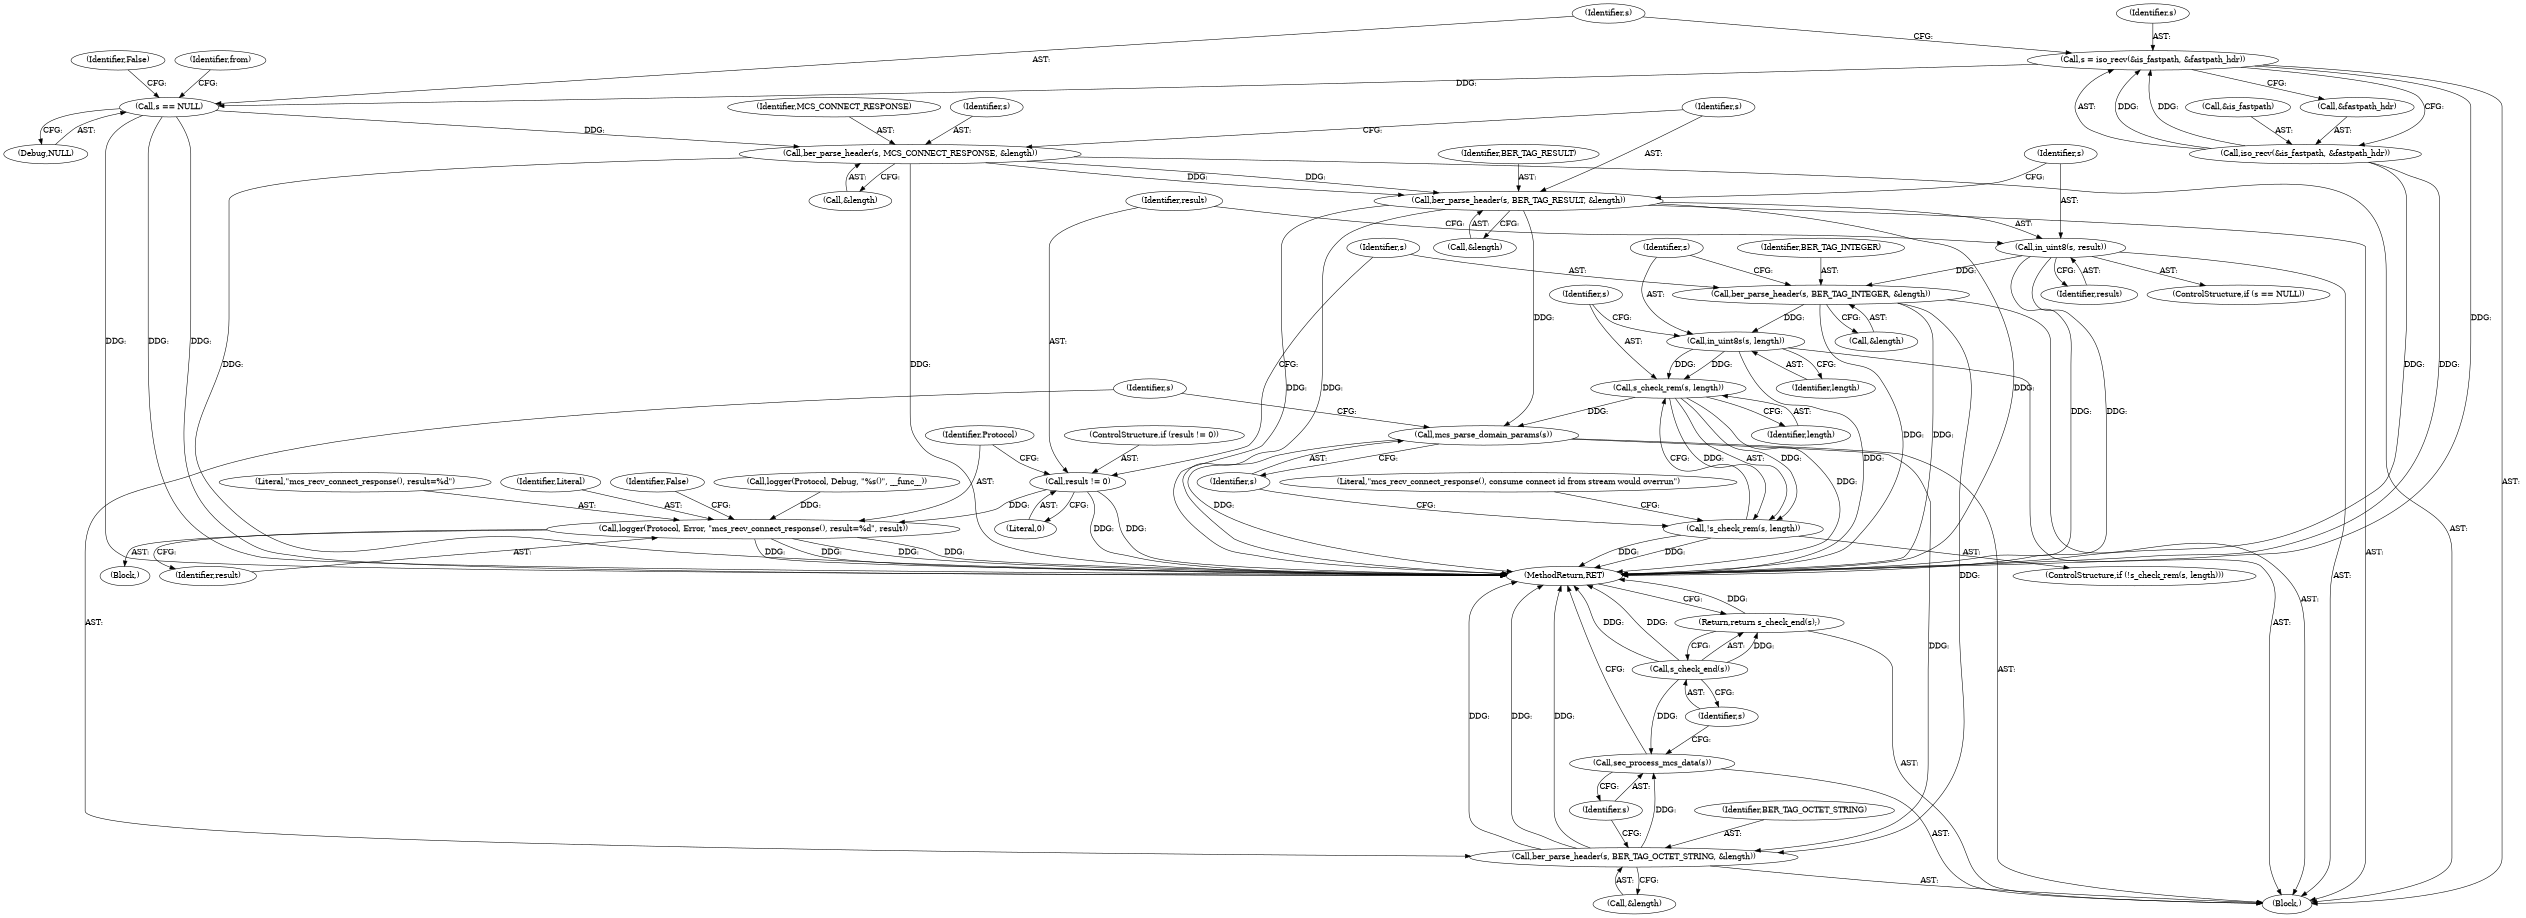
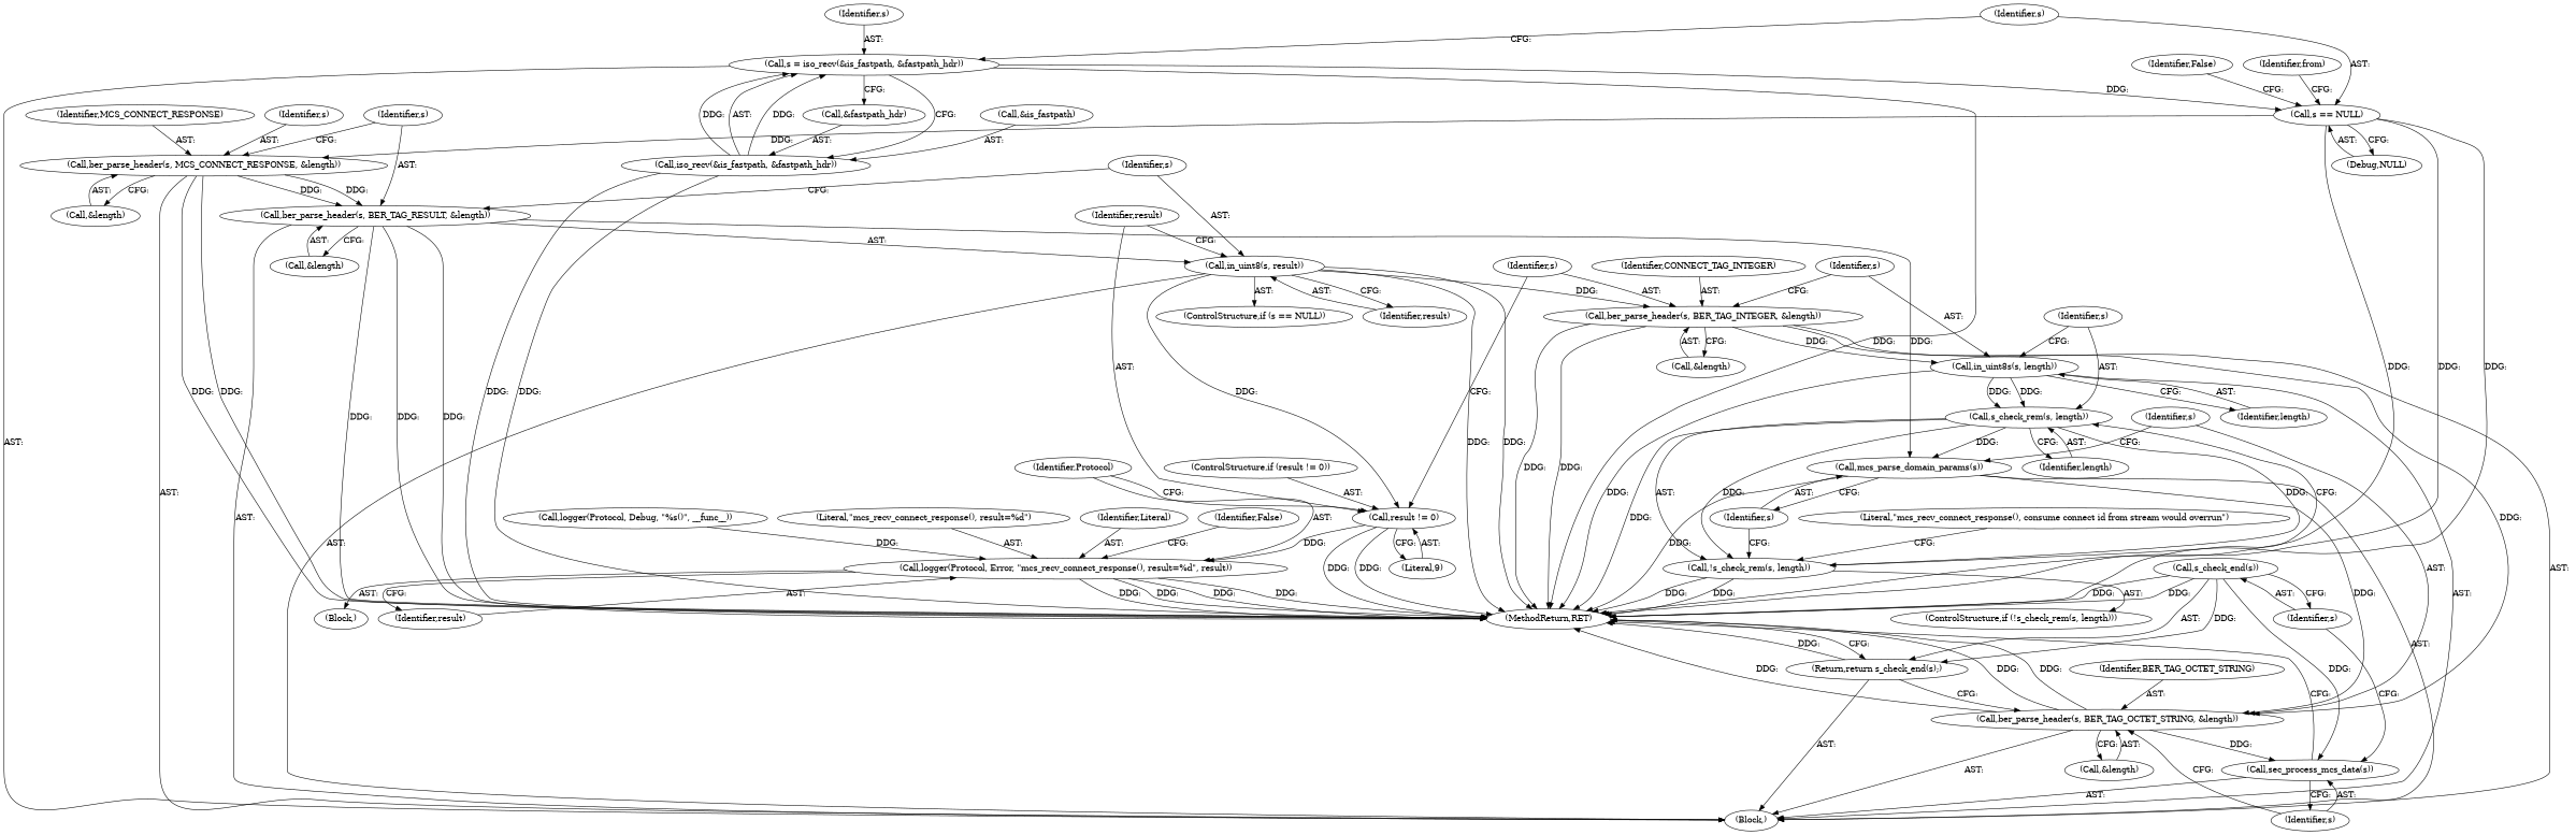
  digraph {
    fontname="DejaVu Serif"
    node [fontname="DejaVu Serif"]
    edge [fontname="DejaVu Serif"]
    n1 [label="(Call,s = iso_recv(&is_fastpath, &fastpath_hdr))"]
    n2 [label="(Call,iso_recv(&is_fastpath, &fastpath_hdr))"]
    n3 [label="(Call,s == NULL)"]
    n4 [label="(MethodReturn,RET)"]
    n5 [label="(Block,)"]
    n6 [label="(Call,&fastpath_hdr)"]
    n7 [label="(Call,ber_parse_header(s, MCS_CONNECT_RESPONSE, &length))"]
    n8 [label="(Debug,NULL)"]
    n9 [label="(Return,return s_check_end(s);)"]
    n10 [label="(Call,ber_parse_header(s, BER_TAG_RESULT, &length))"]
    n11 [label="(Call,&length)"]
    n12 [label="(ControlStructure,if (s == NULL))"]
    n13 [label="(Call,in_uint8(s, result))"]
    n14 [label="(Call,&length)"]
    n15 [label="(Call,mcs_parse_domain_params(s))"]
    n16 [label="(Call,ber_parse_header(s, BER_TAG_INTEGER, &length))"]
    n17 [label="(Call,result != 0)"]
    n18 [label="(Identifier,result)"]
    n19 [label="(Call,in_uint8s(s, length))"]
    n20 [label="(Call,ber_parse_header(s, BER_TAG_OCTET_STRING, &length))"]
    n21 [label="(Call,&length)"]
    n22 [label="(Call,logger(Protocol, Error, \"mcs_recv_connect_response(), result=%d\", result))"]
-   n23 [label="(Literal,0)"]
+   n23 [label="(Literal,9)"]
    n24 [label="(Block,)"]
    n25 [label="(Identifier,result)"]
    n26 [label="(ControlStructure,if (result != 0))"]
    n27 [label="(Call,s_check_rem(s, length))"]
    n28 [label="(Identifier,length)"]
    n29 [label="(Call,sec_process_mcs_data(s))"]
    n30 [label="(Call,&length)"]
    n31 [label="(Call,!s_check_rem(s, length))"]
    n32 [label="(Identifier,length)"]
    n33 [label="(ControlStructure,if (!s_check_rem(s, length)))"]
    n34 [label="(Identifier,s)"]
    n35 [label="(Identifier,s)"]
    n36 [label="(Call,s_check_end(s))"]
    n37 [label="(Identifier,s)"]
    n38 [label="(Identifier,s)"]
    n39 [label="(Literal,\"mcs_recv_connect_response(), result=%d\")"]
    n40 [label="(Identifier,MCS_CONNECT_RESPONSE)"]
    n41 [label="(Identifier,result)"]
    n42 [label="(Identifier,s)"]
    n43 [label="(Identifier,Literal)"]
    n44 [label="(Identifier,s)"]
    n45 [label="(Identifier,s)"]
    n46 [label="(Identifier,BER_TAG_OCTET_STRING)"]
    n47 [label="(Identifier,False)"]
-   n48 [label="(Identifier,BER_TAG_RESULT)"]
-   n49 [label="(Identifier,BER_TAG_INTEGER)"]
+   n49 [label="(Identifier,CONNECT_TAG_INTEGER)"]
    n50 [label="(Identifier,s)"]
    n51 [label="(Identifier,s)"]
    n52 [label="(Identifier,False)"]
    n53 [label="(Identifier,s)"]
    n54 [label="(Call,&is_fastpath)"]
    n55 [label="(Literal,\"mcs_recv_connect_response(), consume connect id from stream would overrun\")"]
    n56 [label="(Call,logger(Protocol, Debug, \"%s()\", __func__))"]
    n57 [label="(Identifier,from)"]
    n58 [label="(Identifier,Protocol)"]
    n59 [label="(Identifier,s)"]
    n60 [label="(Identifier,s)"]
    n1 -> n2 [label="CFG: "]
    n1 -> n3 [label="DDG: "]
    n1 -> n4 [label="DDG: "]
    n1 -> n5 [label="AST: "]
    n1 -> n6 [label="CFG: "]
    n2 -> n1 [label="AST: "]
    n2 -> n1 [label="DDG: "]
    n2 -> n1 [label="DDG: "]
    n2 -> n4 [label="DDG: "]
    n2 -> n4 [label="DDG: "]
    n3 -> n4 [label="DDG: "]
    n3 -> n4 [label="DDG: "]
    n3 -> n4 [label="DDG: "]
    n3 -> n7 [label="DDG: "]
    n3 -> n8 [label="CFG: "]
    n4 -> n9 [label="CFG: "]
    n6 -> n2 [label="AST: "]
    n7 -> n4 [label="DDG: "]
    n7 -> n4 [label="DDG: "]
    n7 -> n5 [label="AST: "]
    n7 -> n10 [label="DDG: "]
    n7 -> n10 [label="DDG: "]
    n7 -> n11 [label="CFG: "]
    n8 -> n3 [label="AST: "]
    n9 -> n4 [label="DDG: "]
    n9 -> n5 [label="AST: "]
-   n9 -> n36 [label="CFG: "]
+   n9 -> n20 [label="CFG: "]
    n10 -> n4 [label="DDG: "]
    n10 -> n4 [label="DDG: "]
    n10 -> n4 [label="DDG: "]
    n10 -> n5 [label="AST: "]
    n10 -> n13 [label="AST: "]
    n10 -> n14 [label="CFG: "]
    n10 -> n15 [label="DDG: "]
    n11 -> n7 [label="AST: "]
    n13 -> n4 [label="DDG: "]
    n13 -> n4 [label="DDG: "]
    n13 -> n5 [label="AST: "]
    n13 -> n12 [label="AST: "]
    n13 -> n16 [label="DDG: "]
+   n13 -> n17 [label="DDG: "]
    n13 -> n18 [label="CFG: "]
    n14 -> n10 [label="AST: "]
    n15 -> n4 [label="DDG: "]
    n15 -> n5 [label="AST: "]
    n15 -> n20 [label="DDG: "]
    n15 -> n34 [label="CFG: "]
    n16 -> n4 [label="DDG: "]
    n16 -> n4 [label="DDG: "]
    n16 -> n5 [label="AST: "]
    n16 -> n19 [label="DDG: "]
    n16 -> n20 [label="DDG: "]
    n16 -> n21 [label="CFG: "]
    n17 -> n4 [label="DDG: "]
    n17 -> n4 [label="DDG: "]
    n17 -> n22 [label="DDG: "]
    n17 -> n23 [label="CFG: "]
    n18 -> n13 [label="AST: "]
    n19 -> n4 [label="DDG: "]
    n19 -> n5 [label="AST: "]
    n19 -> n27 [label="DDG: "]
    n19 -> n27 [label="DDG: "]
    n19 -> n28 [label="CFG: "]
    n20 -> n4 [label="DDG: "]
    n20 -> n4 [label="DDG: "]
    n20 -> n4 [label="DDG: "]
    n20 -> n5 [label="AST: "]
    n20 -> n29 [label="DDG: "]
    n20 -> n30 [label="CFG: "]
    n21 -> n16 [label="AST: "]
    n22 -> n4 [label="DDG: "]
    n22 -> n4 [label="DDG: "]
    n22 -> n4 [label="DDG: "]
    n22 -> n4 [label="DDG: "]
    n22 -> n24 [label="AST: "]
    n22 -> n25 [label="CFG: "]
    n23 -> n17 [label="AST: "]
    n25 -> n22 [label="AST: "]
    n26 -> n17 [label="AST: "]
    n27 -> n4 [label="DDG: "]
    n27 -> n15 [label="DDG: "]
    n27 -> n31 [label="AST: "]
    n27 -> n31 [label="DDG: "]
    n27 -> n31 [label="DDG: "]
    n27 -> n32 [label="CFG: "]
    n28 -> n19 [label="AST: "]
    n29 -> n4 [label="CFG: "]
    n29 -> n5 [label="AST: "]
    n29 -> n35 [label="CFG: "]
    n30 -> n20 [label="AST: "]
    n31 -> n4 [label="DDG: "]
    n31 -> n4 [label="DDG: "]
    n31 -> n27 [label="CFG: "]
    n31 -> n33 [label="AST: "]
    n32 -> n27 [label="AST: "]
    n34 -> n15 [label="AST: "]
    n34 -> n31 [label="CFG: "]
    n35 -> n20 [label="CFG: "]
    n35 -> n29 [label="AST: "]
    n36 -> n4 [label="DDG: "]
    n36 -> n4 [label="DDG: "]
    n36 -> n9 [label="AST: "]
    n36 -> n9 [label="DDG: "]
    n36 -> n29 [label="DDG: "]
    n36 -> n37 [label="CFG: "]
    n37 -> n29 [label="CFG: "]
    n37 -> n36 [label="AST: "]
    n38 -> n16 [label="AST: "]
    n38 -> n17 [label="CFG: "]
    n39 -> n22 [label="AST: "]
    n40 -> n7 [label="AST: "]
    n41 -> n13 [label="CFG: "]
    n41 -> n17 [label="AST: "]
    n42 -> n7 [label="CFG: "]
    n42 -> n10 [label="AST: "]
    n43 -> n22 [label="AST: "]
    n44 -> n16 [label="CFG: "]
    n44 -> n19 [label="AST: "]
    n45 -> n1 [label="AST: "]
    n46 -> n20 [label="AST: "]
    n47 -> n22 [label="CFG: "]
-   n48 -> n10 [label="AST: "]
    n49 -> n16 [label="AST: "]
    n50 -> n19 [label="CFG: "]
    n50 -> n27 [label="AST: "]
    n51 -> n1 [label="CFG: "]
    n51 -> n3 [label="AST: "]
    n52 -> n3 [label="CFG: "]
    n53 -> n10 [label="CFG: "]
    n53 -> n13 [label="AST: "]
    n54 -> n2 [label="AST: "]
    n55 -> n31 [label="CFG: "]
    n56 -> n22 [label="DDG: "]
    n57 -> n3 [label="CFG: "]
    n58 -> n17 [label="CFG: "]
    n58 -> n22 [label="AST: "]
    n59 -> n15 [label="CFG: "]
    n59 -> n20 [label="AST: "]
    n60 -> n7 [label="AST: "]
  }
